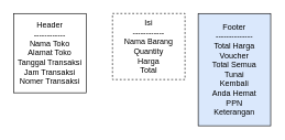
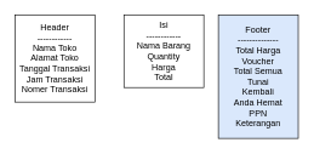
  <mxCell id="0" />
  <mxCell id="1" parent="0" />
  <mxCell id="2" value="Header&lt;br&gt;------------&lt;br&gt;Nama Toko&lt;br&gt;Alamat Toko&lt;br&gt;Tanggal Transaksi&lt;br&gt;Jam Transaksi&lt;br&gt;Nomer Transaksi" style="rounded=0;whiteSpace=wrap;html=1;" parent="1" vertex="1"><mxGeometry x="20" y="20" width="110" height="120" as="geometry" /></mxCell>
- <mxCell id="3" value="Isi&lt;br&gt;------------&lt;br&gt;Nama Barang&lt;br&gt;Quantity&lt;br&gt;Harga&lt;br&gt;Total" style="rounded=0;whiteSpace=wrap;html=1;dashed=1;" parent="1" vertex="1"><mxGeometry x="170" y="20" width="110" height="100" as="geometry" /></mxCell>
+ <mxCell id="3" value="Isi&lt;br&gt;------------&lt;br&gt;Nama Barang&lt;br&gt;Quantity&lt;br&gt;Harga&lt;br&gt;Total" style="rounded=0;whiteSpace=wrap;html=1;" parent="1" vertex="1"><mxGeometry x="170" y="20" width="110" height="100" as="geometry" /></mxCell>
  <mxCell id="4" value="Footer&lt;br&gt;--------------&lt;br&gt;Total Harga&lt;br&gt;Voucher&lt;br&gt;Total Semua&lt;br&gt;Tunai&lt;br&gt;Kembali&lt;br&gt;Anda Hemat&lt;br&gt;PPN&lt;br&gt;Keterangan" style="rounded=0;whiteSpace=wrap;html=1;fillColor=#dae8fc;" parent="1" vertex="1"><mxGeometry x="300" y="20" width="110" height="170" as="geometry" /></mxCell>
